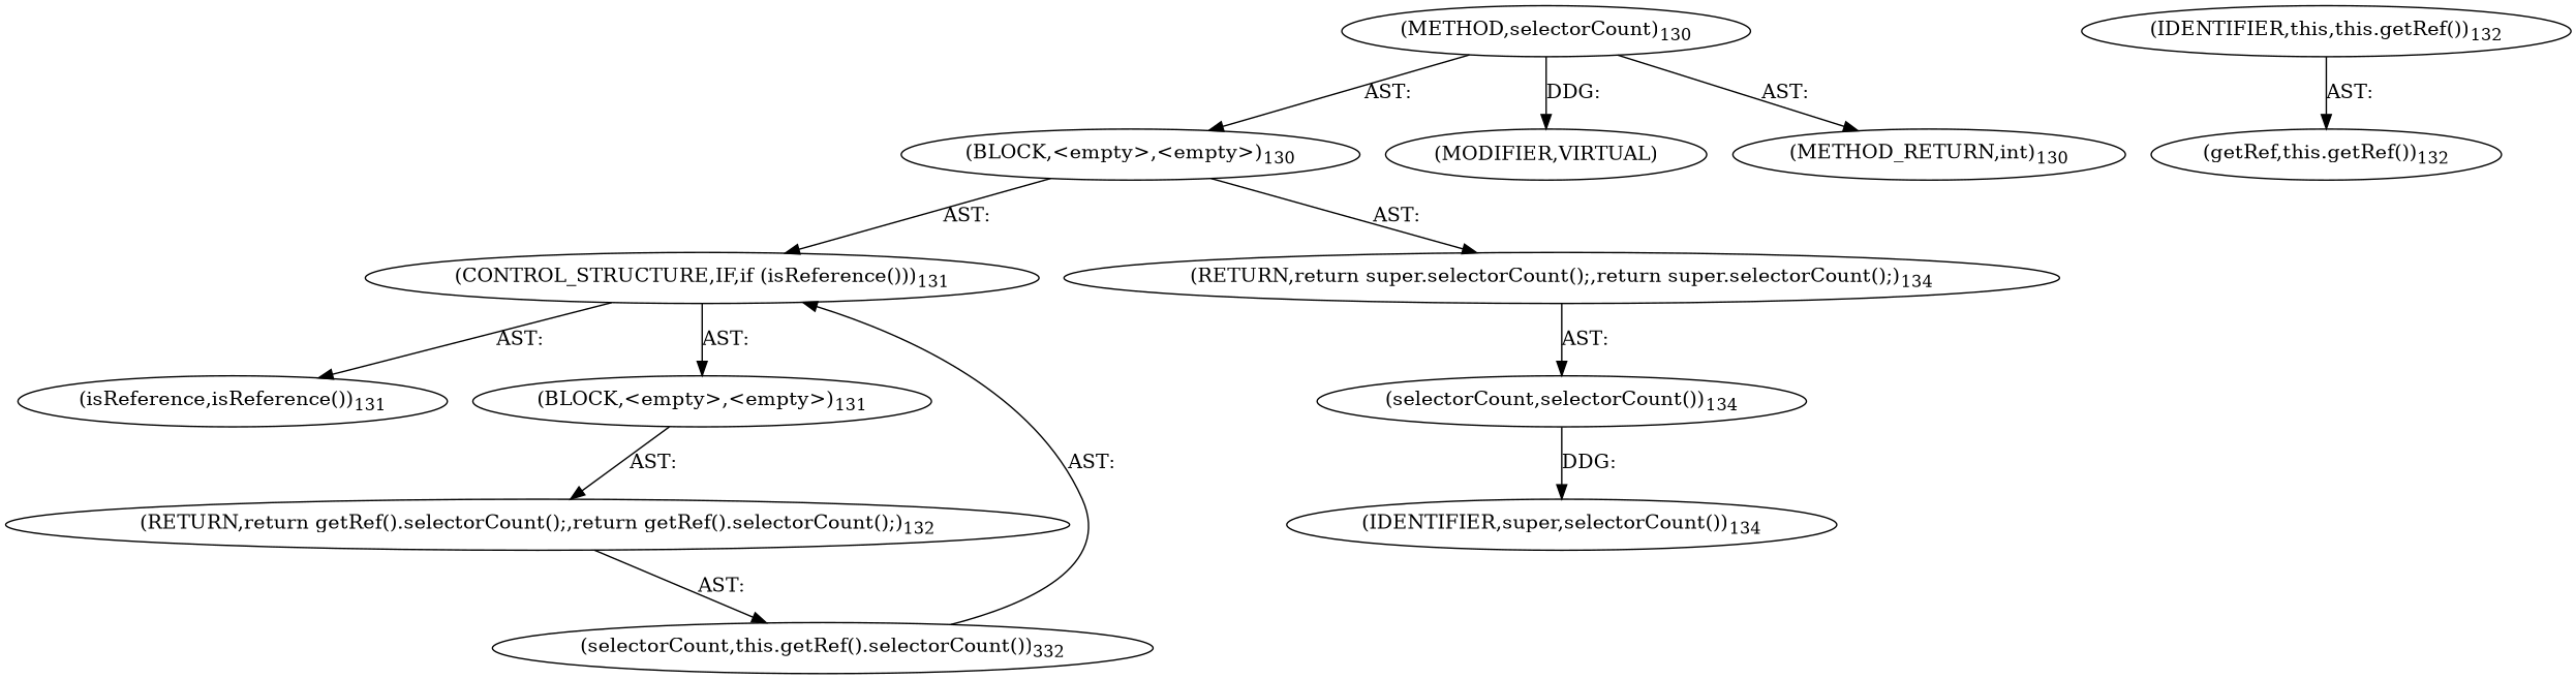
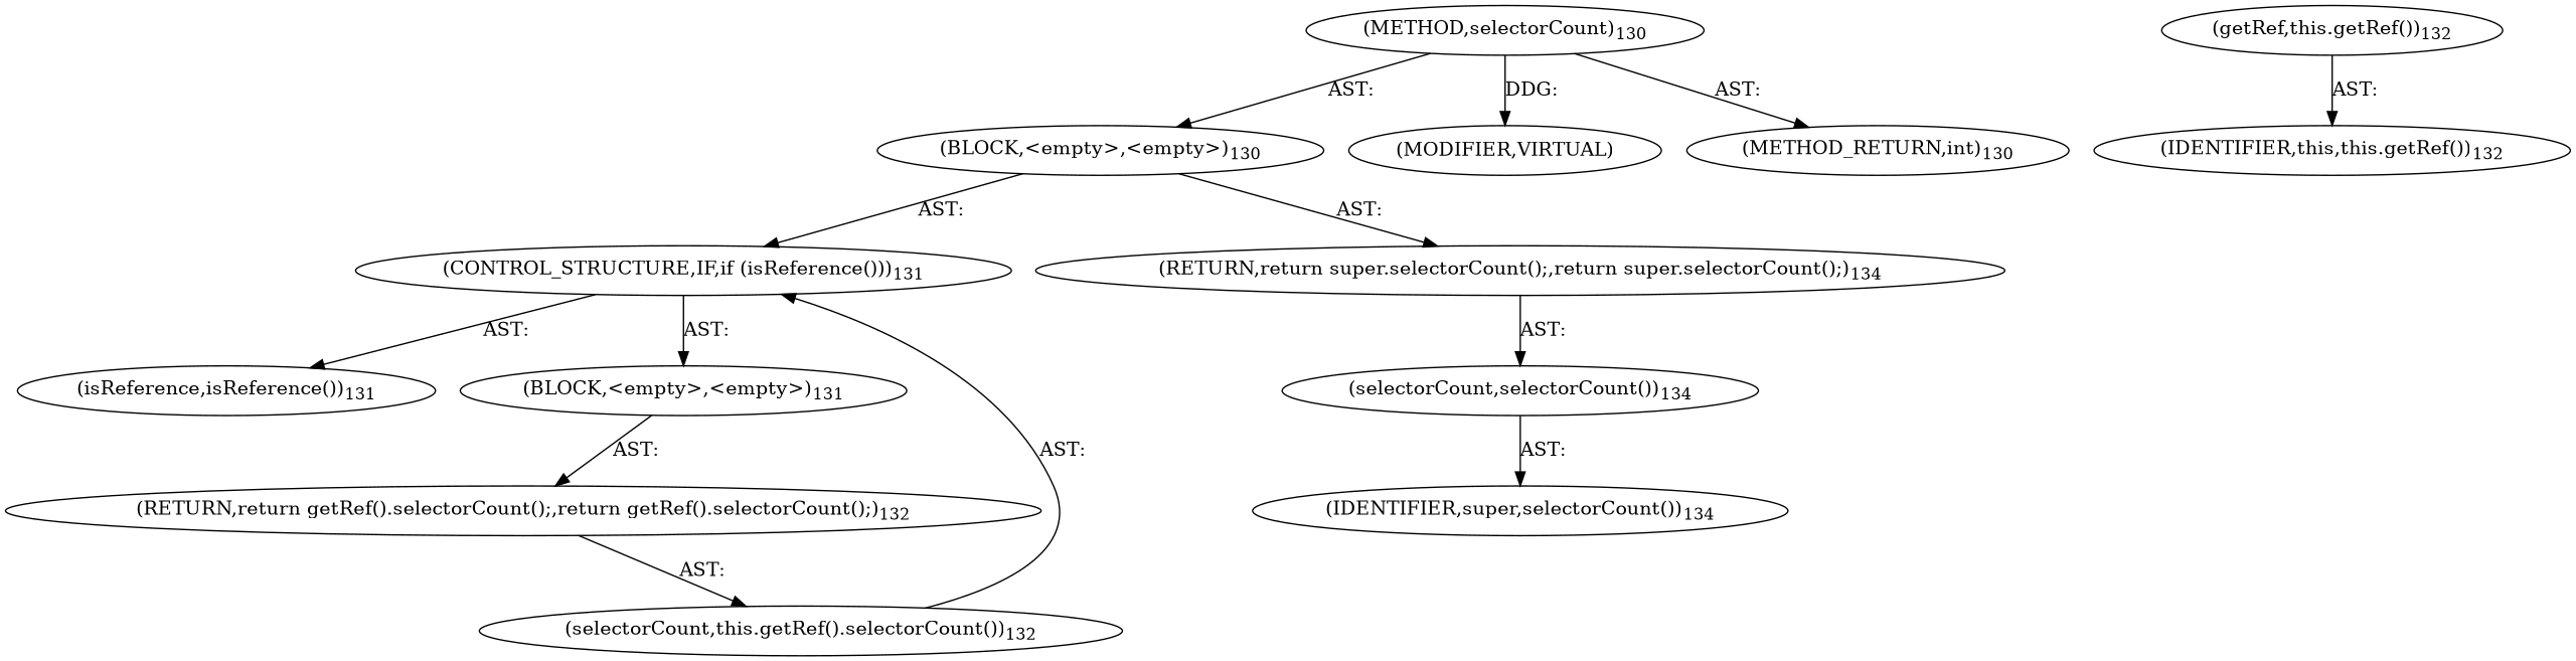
  digraph {
    n1 [label=<(METHOD,selectorCount)<SUB>130</SUB>>]
    n2 [label=<(BLOCK,&lt;empty&gt;,&lt;empty&gt;)<SUB>130</SUB>>]
    n3 [label=<(MODIFIER,VIRTUAL)>]
    n4 [label=<(METHOD_RETURN,int)<SUB>130</SUB>>]
    n5 [label=<(CONTROL_STRUCTURE,IF,if (isReference()))<SUB>131</SUB>>]
    n6 [label=<(RETURN,return super.selectorCount();,return super.selectorCount();)<SUB>134</SUB>>]
    n7 [label=<(isReference,isReference())<SUB>131</SUB>>]
    n8 [label=<(BLOCK,&lt;empty&gt;,&lt;empty&gt;)<SUB>131</SUB>>]
    n9 [label=<(selectorCount,selectorCount())<SUB>134</SUB>>]
    n10 [label=<(RETURN,return getRef().selectorCount();,return getRef().selectorCount();)<SUB>132</SUB>>]
-   n11 [label=<(selectorCount,this.getRef().selectorCount())<SUB>332</SUB>>]
+   n11 [label=<(selectorCount,this.getRef().selectorCount())<SUB>132</SUB>>]
    n12 [label=<(getRef,this.getRef())<SUB>132</SUB>>]
    n13 [label=<(IDENTIFIER,this,this.getRef())<SUB>132</SUB>>]
    n14 [label=<(IDENTIFIER,super,selectorCount())<SUB>134</SUB>>]
    n1 -> n2 [label="AST: "]
    n1 -> n3 [label="DDG: "]
    n1 -> n4 [label="AST: "]
    n2 -> n5 [label="AST: "]
    n2 -> n6 [label="AST: "]
    n5 -> n7 [label="AST: "]
    n5 -> n8 [label="AST: "]
    n6 -> n9 [label="AST: "]
    n8 -> n10 [label="AST: "]
-   n9 -> n14 [label="DDG: "]
+   n9 -> n14 [label="AST: "]
    n10 -> n11 [label="AST: "]
    n11 -> n5 [label="AST: "]
-   n13 -> n12 [label="AST: "]
+   n12 -> n13 [label="AST: "]
  }
